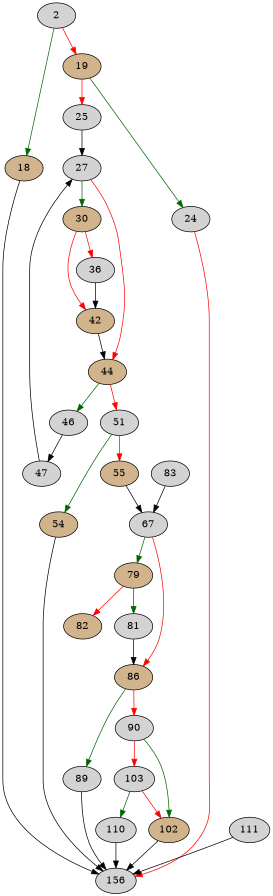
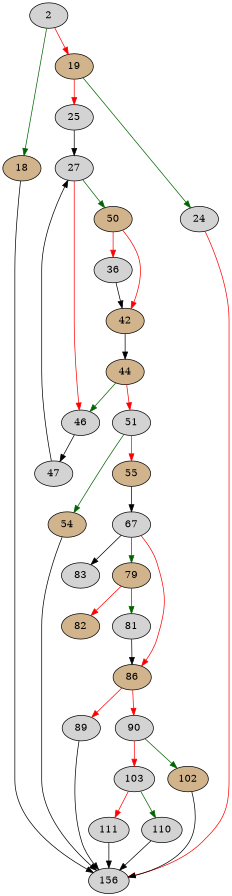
  strict digraph {
    node [fillcolor=lightgrey style=filled]
    2 [entry=true]
    18 [fillcolor=tan]
    19 [fillcolor=tan]
    156
    24
    25
    27
-   30 [fillcolor=tan]
+   30 [fillcolor=tan label=50]
    44 [fillcolor=tan]
    42 [fillcolor=tan]
    36
    46
    51
    47
    54 [fillcolor=tan]
    55 [fillcolor=tan]
    67
    n18 [fillcolor=tan label=79]
    86 [fillcolor=tan]
    81
    82 [fillcolor=tan]
    89
    90
    102 [fillcolor=tan]
    103
    83
    110
    111
    2 -> 18 [color=darkgreen cond=true]
    2 -> 19 [color=red cond=false]
    18 -> 156
    19 -> 24 [color=darkgreen cond=true]
    19 -> 25 [color=red cond=false]
    24 -> 156 [color=red]
    25 -> 27
    27 -> 30 [color=darkgreen cond=true]
-   27 -> 44 [color=red cond=false]
+   27 -> 46 [color=red cond=false]
    30 -> 42 [color=red cond=true]
    30 -> 36 [color=red cond=false]
    44 -> 46 [color=darkgreen cond=true]
    44 -> 51 [color=red cond=false]
    42 -> 44
    36 -> 42
    46 -> 47
    51 -> 54 [color=darkgreen cond=true]
    51 -> 55 [color=red cond=false]
    47 -> 27
    54 -> 156
    55 -> 67
    67 -> n18 [color=darkgreen cond=true]
    67 -> 86 [color=red cond=false]
    n18 -> 81 [color=darkgreen cond=true]
    n18 -> 82 [color=red cond=false]
-   86 -> 89 [color=darkgreen cond=true]
+   86 -> 89 [color=red cond=true]
    86 -> 90 [color=red cond=false]
    81 -> 86
    89 -> 156
    90 -> 102 [color=darkgreen cond=true]
    90 -> 103 [color=red cond=false]
    102 -> 156
    103 -> 110 [color=darkgreen cond=true]
-   103 -> 102 [color=red cond=false]
-   83 -> 67
+   103 -> 111 [color=red cond=false]
+   67 -> 83
    110 -> 156
    111 -> 156
  }
